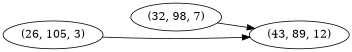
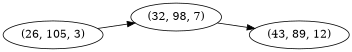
  digraph {
    rankdir=LR
    "(26, 105, 3)"
    "(32, 98, 7)"
    "(43, 89, 12)"
-   "(26, 105, 3)" -> "(43, 89, 12)"
+   "(26, 105, 3)" -> "(32, 98, 7)"
    "(32, 98, 7)" -> "(43, 89, 12)"
  }
